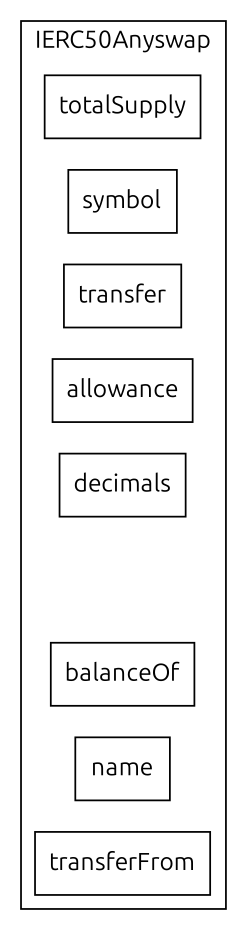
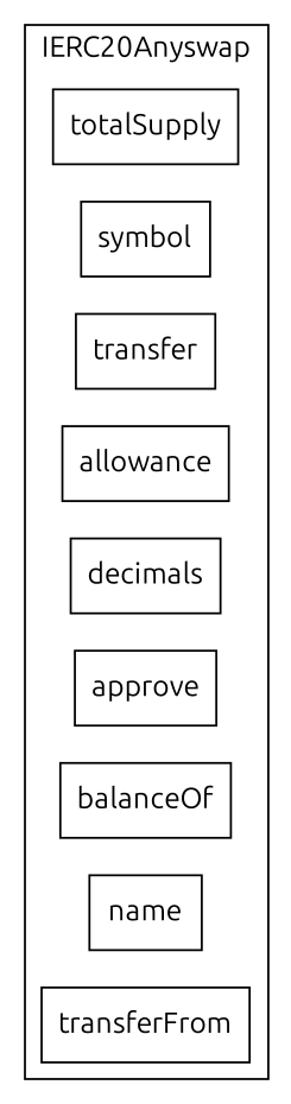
  strict digraph {
    rankdir=LR
    fontname=Ubuntu
    node [shape=box fontname=Ubuntu]
    n1 [label=totalSupply]
    n2 [label=symbol]
    n3 [label=transfer]
    n4 [label=allowance]
    n5 [label=decimals]
+   n6 [label=approve]
    n7 [label=balanceOf]
    n8 [label=name]
    n9 [label=transferFrom]
    subgraph cluster_1 {
-     label=IERC50Anyswap
+     label=IERC20Anyswap
      n1
      n2
      n3
      n4
      n5
+     n6
      n7
      n8
      n9
    }
    subgraph cluster_2 {
      label="[Solidity]"
    }
  }
